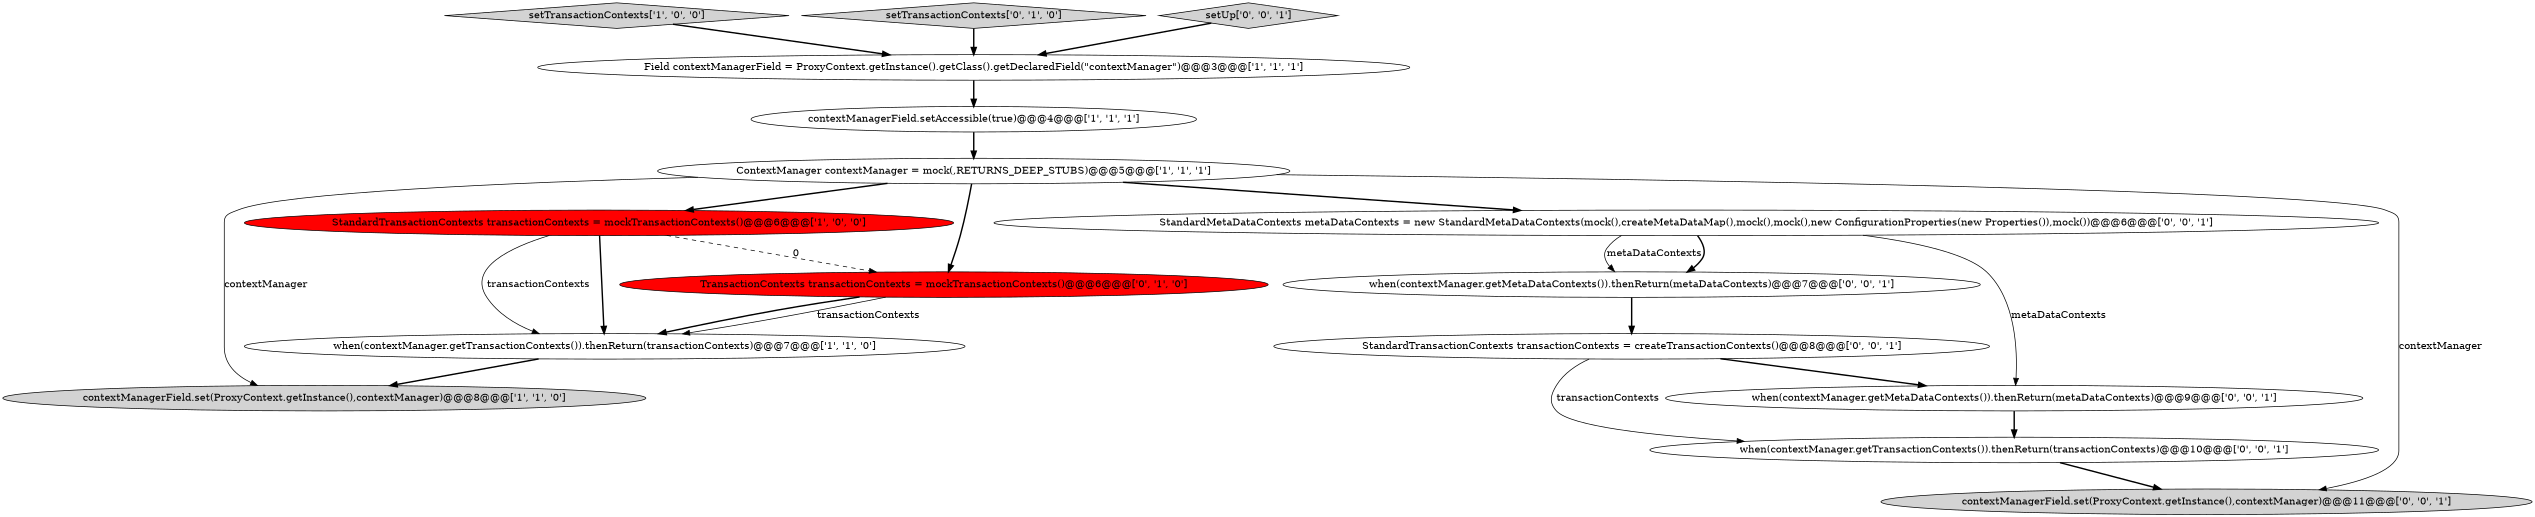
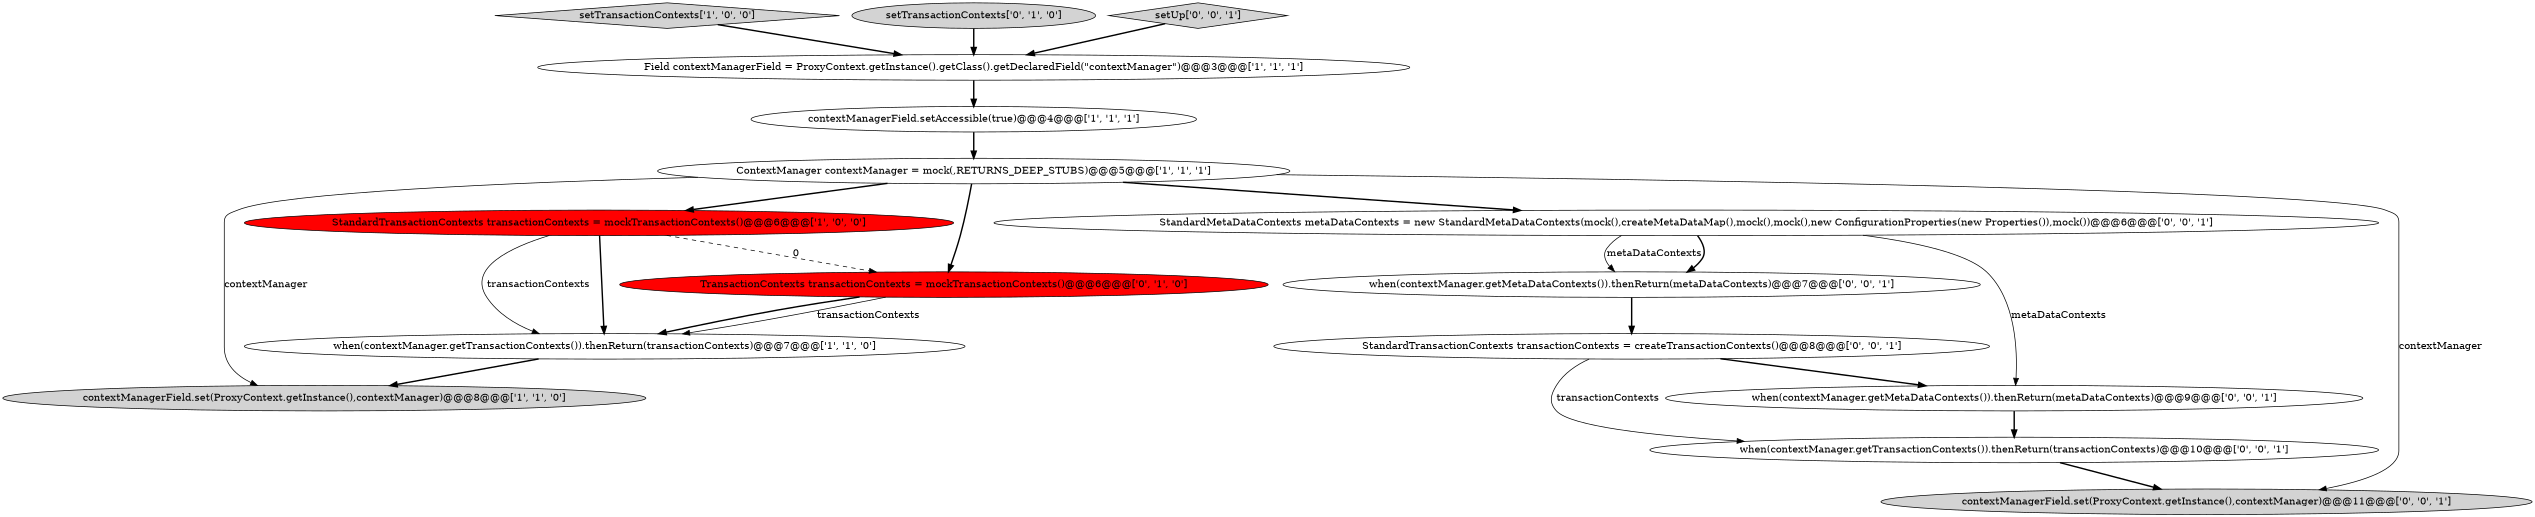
  digraph {
    node [fillcolor=white shape=ellipse style=filled]
    edge [style=bold]
    n1 [label="contextManagerField.setAccessible(true)@@@4@@@['1', '1', '1']"]
    n2 [label="ContextManager contextManager = mock(,RETURNS_DEEP_STUBS)@@@5@@@['1', '1', '1']"]
    n3 [fillcolor=red label="StandardTransactionContexts transactionContexts = mockTransactionContexts()@@@6@@@['1', '0', '0']"]
    n4 [label="when(contextManager.getTransactionContexts()).thenReturn(transactionContexts)@@@7@@@['1', '1', '0']"]
    n5 [fillcolor=red label="TransactionContexts transactionContexts = mockTransactionContexts()@@@6@@@['0', '1', '0']"]
    n6 [label="StandardTransactionContexts transactionContexts = createTransactionContexts()@@@8@@@['0', '0', '1']"]
    n7 [label="when(contextManager.getMetaDataContexts()).thenReturn(metaDataContexts)@@@9@@@['0', '0', '1']"]
    n8 [label="when(contextManager.getTransactionContexts()).thenReturn(transactionContexts)@@@10@@@['0', '0', '1']"]
    n9 [fillcolor=lightgray label="setTransactionContexts['1', '0', '0']" shape=diamond]
    n10 [label="Field contextManagerField = ProxyContext.getInstance().getClass().getDeclaredField(\"contextManager\")@@@3@@@['1', '1', '1']"]
-   n11 [fillcolor=lightgray label="setTransactionContexts['0', '1', '0']" shape=diamond]
+   n11 [fillcolor=lightgray label="setTransactionContexts['0', '1', '0']"]
    n12 [label="StandardMetaDataContexts metaDataContexts = new StandardMetaDataContexts(mock(),createMetaDataMap(),mock(),mock(),new ConfigurationProperties(new Properties()),mock())@@@6@@@['0', '0', '1']"]
    n13 [fillcolor=lightgray label="contextManagerField.set(ProxyContext.getInstance(),contextManager)@@@11@@@['0', '0', '1']"]
    n14 [fillcolor=lightgray label="contextManagerField.set(ProxyContext.getInstance(),contextManager)@@@8@@@['1', '1', '0']"]
    n15 [label="when(contextManager.getMetaDataContexts()).thenReturn(metaDataContexts)@@@7@@@['0', '0', '1']"]
    n16 [fillcolor=lightgray label="setUp['0', '0', '1']" shape=diamond]
    n1 -> n2
    n2 -> n3
    n2 -> n5
    n2 -> n12
    n2 -> n13 [label=contextManager style=solid]
    n2 -> n14 [label=contextManager style=solid]
    n3 -> n4 [label=transactionContexts style=solid]
    n3 -> n4
    n3 -> n5 [label=0 style=dashed]
    n4 -> n14
    n5 -> n4
    n5 -> n4 [label=transactionContexts style=solid]
    n6 -> n7
    n6 -> n8 [label=transactionContexts style=solid]
    n7 -> n8
    n8 -> n13
    n9 -> n10
    n10 -> n1
    n11 -> n10
    n12 -> n7 [label=metaDataContexts style=solid]
    n12 -> n15 [label=metaDataContexts style=solid]
    n12 -> n15
    n15 -> n6
    n16 -> n10
  }
